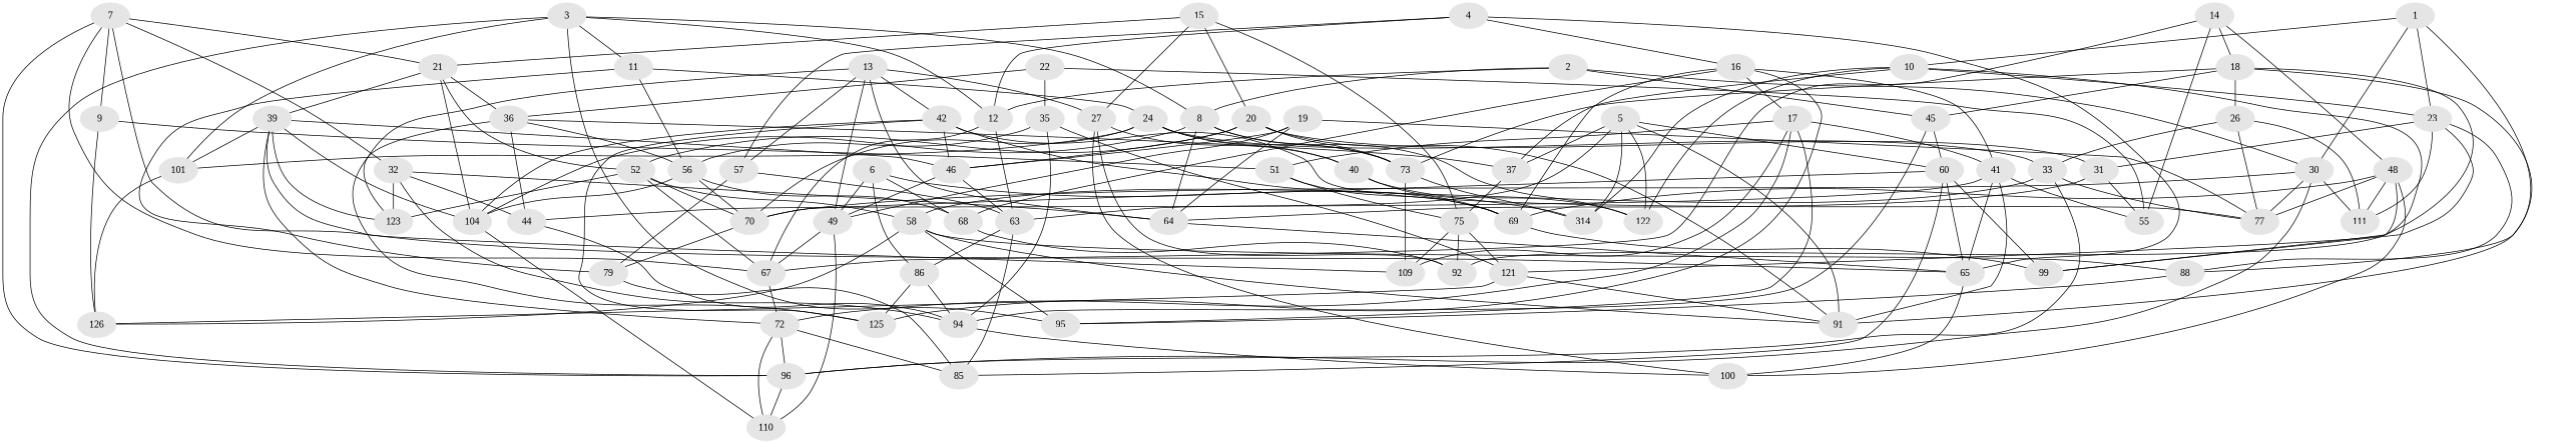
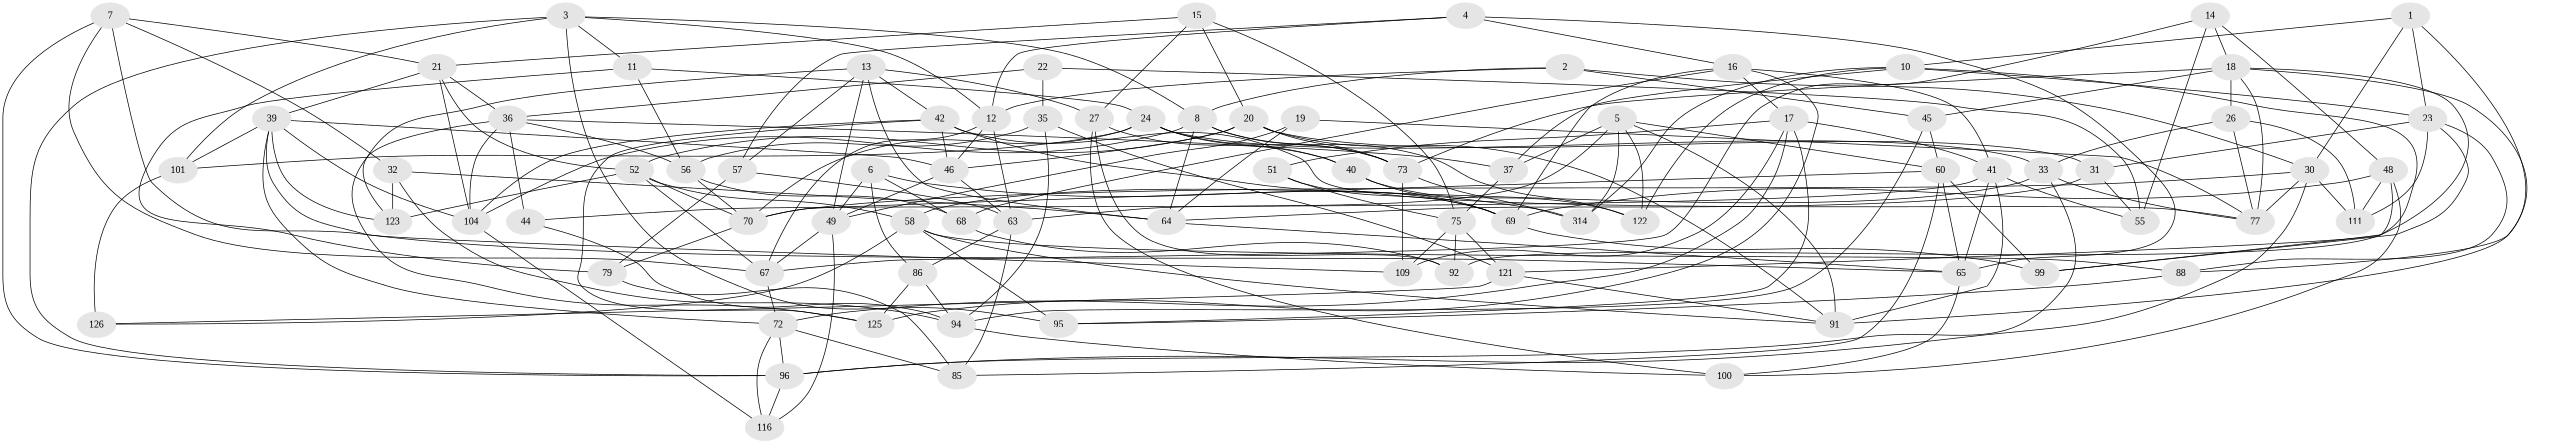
  graph {
    fontname="Liberation Serif"
    node [color=gray90 fontname="Liberation Serif" style=filled]
    edge [fontname="Liberation Serif"]
    10 [super="+59"]
    23 [super="+47"]
    37
    n4 [label=314]
    122
    121
    1
    30 [super="+81"]
    88
    31
    99
    111
    96 [super="+108"]
    77 [super="+119"]
    70 [super="+98"]
    95
    8 [super="+87"]
    64 [super="+102"]
    73 [super="+124"]
    104 [super="+106"]
    2
    12 [super="+83"]
    45
    63 [super="+113"]
    67 [super="+76"]
    46 [super="+82"]
    60 [super="+71"]
    94 [super="+97"]
    3 [super="+107"]
    11
    101
    24 [super="+38"]
    56 [super="+61"]
    79
-   116 [label=110]
+   116
    126
    4
    16 [super="+120"]
    57
    65 [super="+93"]
    68
    17 [super="+118"]
    41 [super="+89"]
    69 [super="+105"]
    125
    100
    5 [super="+66"]
    91 [super="+128"]
    75 [super="+80"]
    85
    86
    49 [super="+110"]
    6
    92
    7 [super="+29"]
-   9
    21 [super="+117"]
    32 [super="+54"]
    51
    52 [super="+127"]
    36 [super="+74"]
    39 [super="+43"]
    123
    44
    72 [super="+103"]
    109
    33 [super="+90"]
    40 [super="+53"]
    13 [super="+112"]
    27 [super="+115"]
    42 [super="+78"]
    18 [super="+25"]
    26
    14
    48 [super="+84"]
    55
    20 [super="+28"]
    15
    19
    58 [super="+62"]
    22 [super="+50"]
    35
    10 -- 23
    10 -- 37
    10 -- n4
    10 -- 122
    10 -- 121
    23 -- 88
    23 -- 31
    23 -- 99
    23 -- 111
    37 -- 75
    121 -- 126
    121 -- 91
    1 -- 10
    1 -- 23
    1 -- 30
    1 -- 88
    30 -- 111
    30 -- 96
    30 -- 77
    30 -- 70
    88 -- 95
    31 -- 64
    31 -- 55
    96 -- 116
    70 -- 79
    8 -- 122
    8 -- 64
    8 -- 73
    8 -- 104
    64 -- 65
    73 -- n4
    73 -- 109
    104 -- 116
    2 -- 30
    2 -- 8
    2 -- 12
    2 -- 45
    12 -- 63
    12 -- 67
-   19 -- 46
+   12 -- 46
    45 -- 60
    45 -- 94
    63 -- 85
    63 -- 86
    67 -- 72
    46 -- 63
    46 -- 49
    60 -- 99
    60 -- 70
    60 -- 65
    60 -- 85
    94 -- 100
    3 -- 96
    3 -- 95
    3 -- 8
    3 -- 12
    3 -- 11
    3 -- 101
    11 -- 24
    11 -- 56
    11 -- 79
    101 -- 126
    24 -- 70
    24 -- 73
    24 -- 101
    24 -- 33
    24 -- 40
    56 -- 70
-   56 -- 104
+   36 -- 104
    56 -- 68
    79 -- 85
    4 -- 12
    4 -- 16
    4 -- 57
    4 -- 65
    16 -- 68
    16 -- 17
    16 -- 41
    16 -- 69
    16 -- 125
    57 -- 63
    57 -- 79
    65 -- 100
    68 -- 92
    17 -- 95
    17 -- 41
    17 -- 51
    17 -- 72
    17 -- 109
    41 -- 65
    41 -- 91
    41 -- 44
    41 -- 55
    69 -- 99
    5 -- 37
    5 -- n4
    5 -- 122
    5 -- 63
    5 -- 60
    5 -- 91
    75 -- 121
    75 -- 92
    75 -- 109
    86 -- 94
    86 -- 125
    49 -- 67
    49 -- 116
    6 -- n4
    6 -- 68
    6 -- 86
    6 -- 49
    7 -- 96
    7 -- 67
    7 -- 65
-   7 -- 9
    7 -- 21
    7 -- 32
-   9 -- 126
-   9 -- 51
    21 -- 104
    21 -- 52
    21 -- 36
    21 -- 39
    32 -- 64
    32 -- 94
    32 -- 123
-   32 -- 44
    51 -- 69
    51 -- 75
    52 -- 70
    52 -- 67
    52 -- 123
    52 -- 58
    36 -- 37
    36 -- 56
    36 -- 125
    36 -- 44
    39 -- 104
    39 -- 46
    39 -- 101
    39 -- 123
    39 -- 72
    39 -- 109
    44 -- 94
    72 -- 96
    72 -- 116
    72 -- 85
    33 -- 96
    33 -- 77
    33 -- 58
    40 -- 122
    40 -- 69
    13 -- 64
    13 -- 57
    13 -- 49
    13 -- 123
    13 -- 27
    13 -- 42
    27 -- 100
    27 -- 92
    27 -- 40 [weight=2]
    42 -- 77
    42 -- 104
    42 -- 46
    42 -- 69
    42 -- 125
    18 -- 73
    18 -- 45
    18 -- 91
    18 -- 92
    18 -- 26
    26 -- 111
    26 -- 77
    26 -- 33
    14 -- 67
    14 -- 18
    14 -- 48
    14 -- 55
    48 -- 99
    48 -- 111
-   48 -- 77
+   18 -- 77
    48 -- 69
    48 -- 100
    20 -- 31
    20 -- 73
    20 -- 46
    20 -- 91
    20 -- 52
    15 -- 75
    15 -- 21
    15 -- 27
    15 -- 20
    19 -- 77
    19 -- 64
    19 -- 49
    58 -- 88
    58 -- 95
    58 -- 126
    58 -- 91
    22 -- 36
    22 -- 55
    22 -- 35
    35 -- 121
    35 -- 94
    35 -- 56
  }
